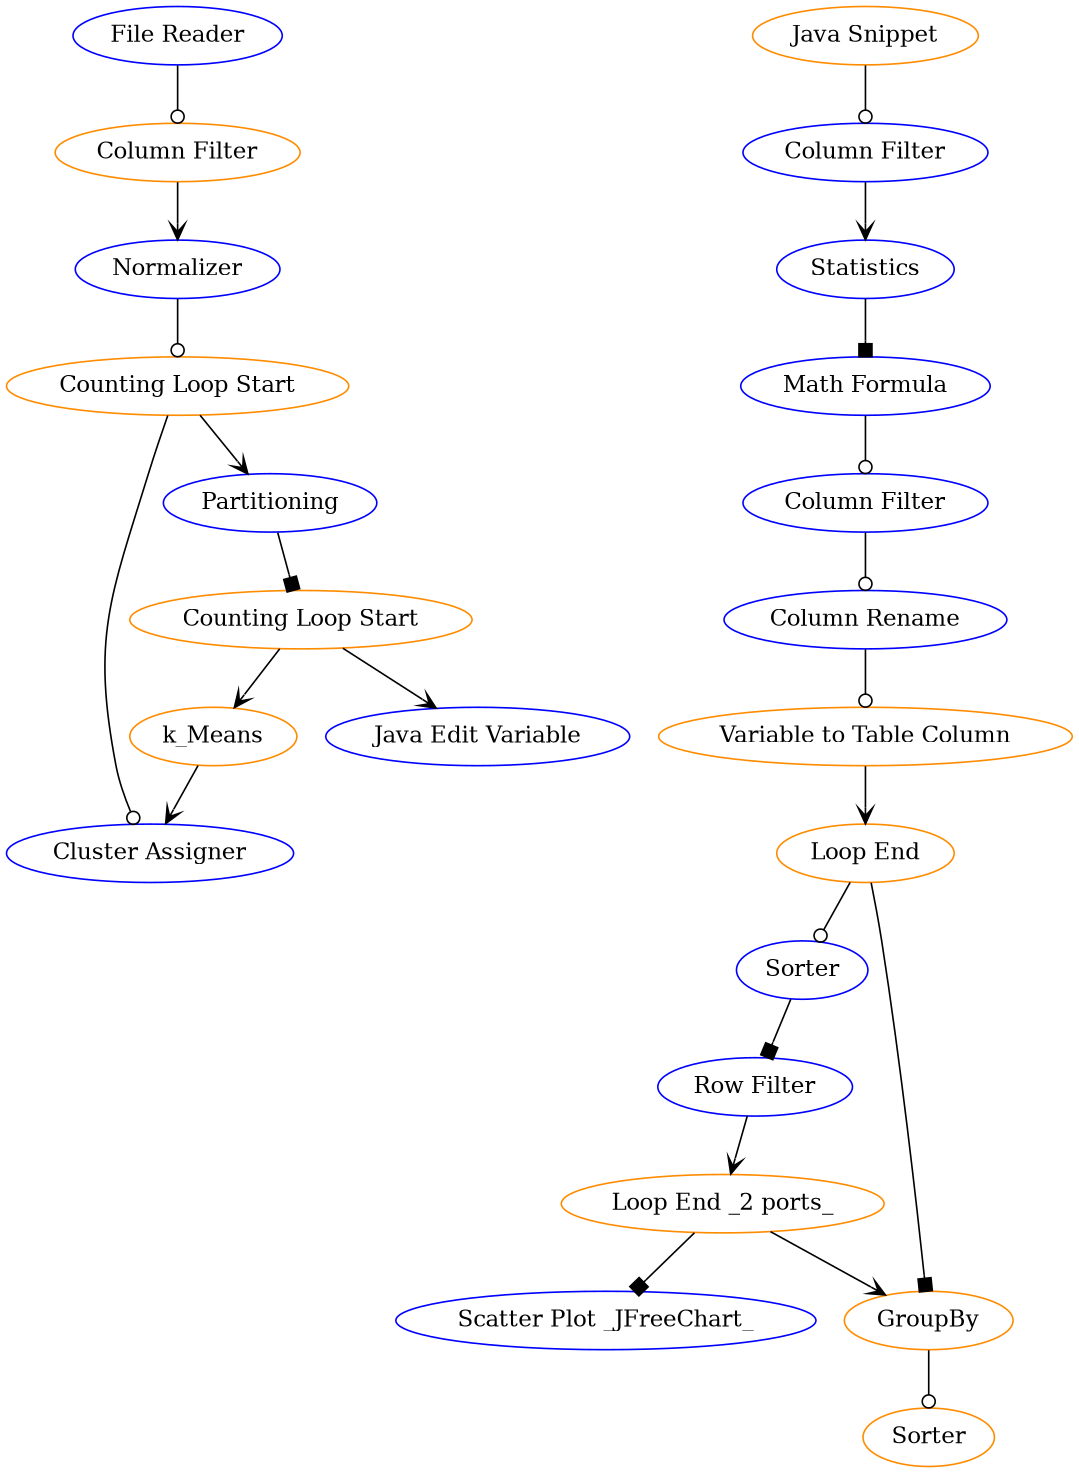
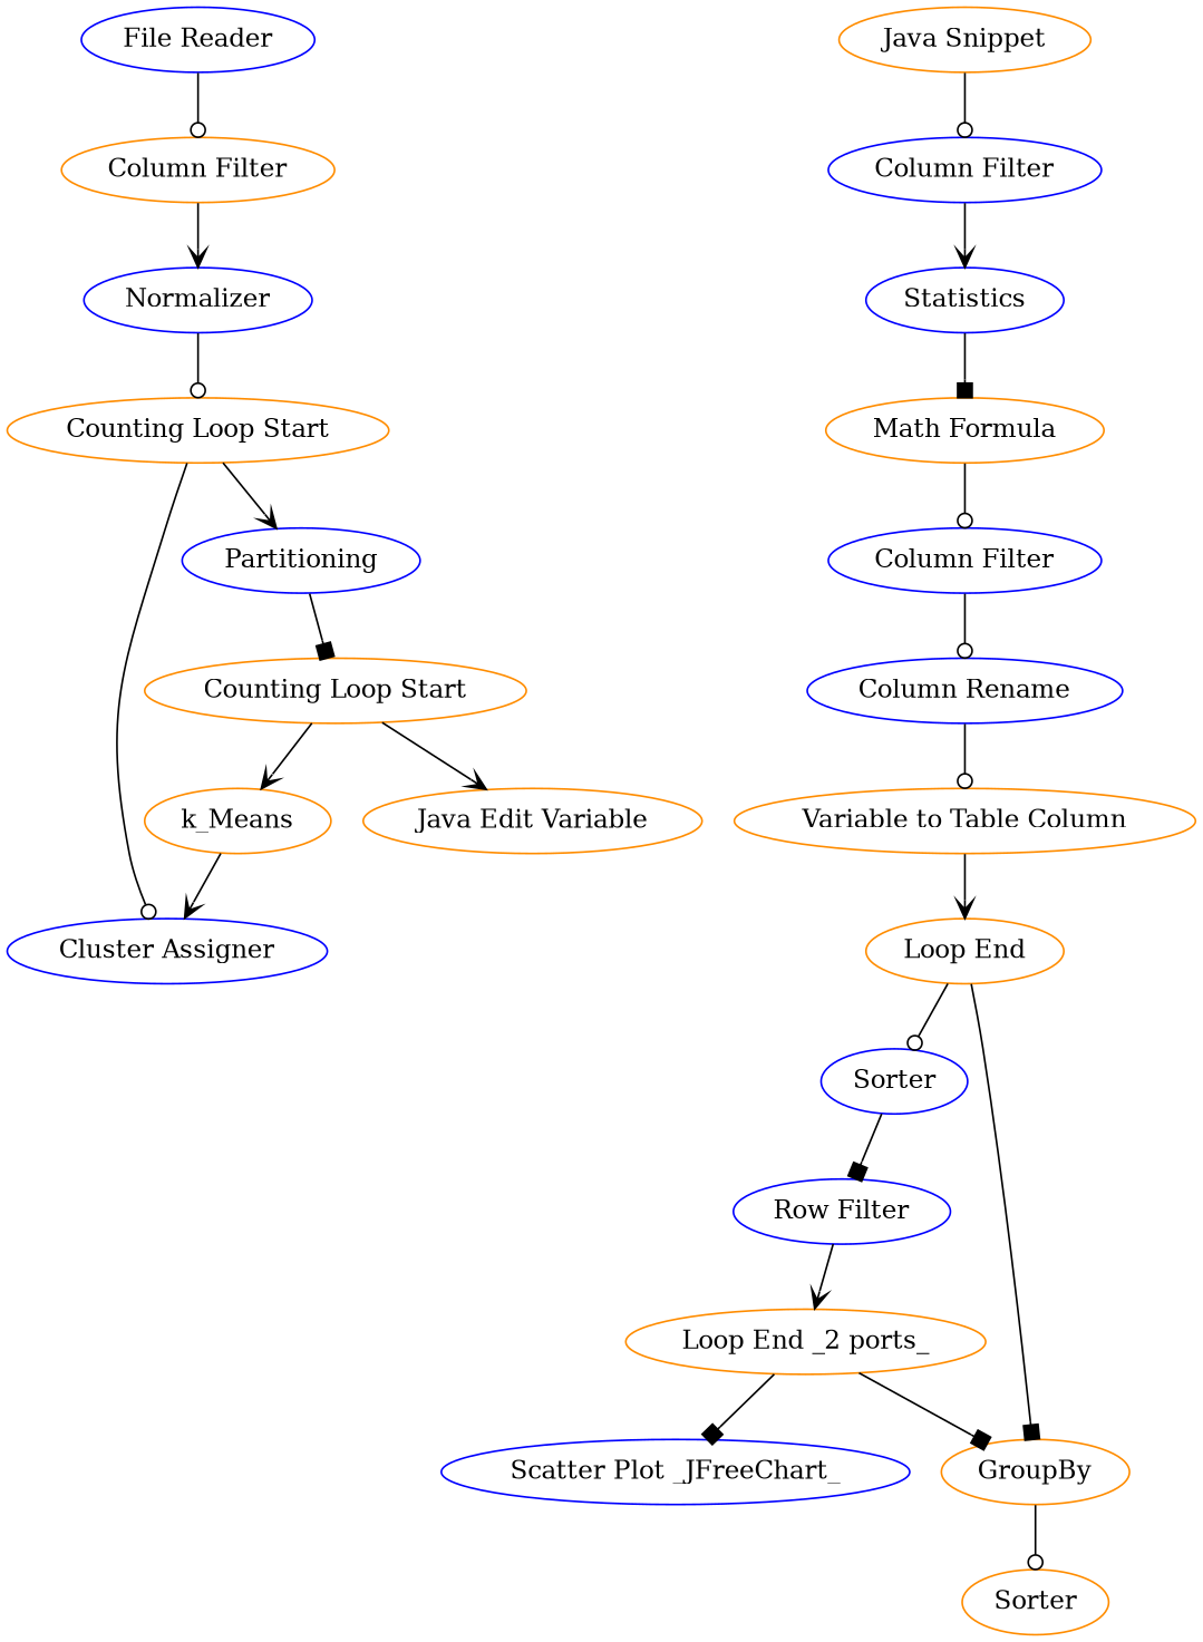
  digraph {
    rankdir=TB
    node [color=blue]
    edge [arrowhead=odot]
    n1 [label="File Reader"]
    n2 [color=darkorange label="Column Filter"]
    n3 [label=Normalizer]
    n4 [color=darkorange label=k_Means]
    n5 [label="Cluster Assigner"]
    n6 [label=Partitioning]
    n7 [color=darkorange label="Counting Loop Start"]
-   n8 [label="Java Edit Variable"]
+   n8 [color=darkorange label="Java Edit Variable"]
    n9 [color=darkorange label="Loop End"]
    n10 [label=Sorter]
    n11 [color=darkorange label=GroupBy]
    n12 [label="Row Filter"]
    n13 [color=darkorange label="Loop End _2 ports_"]
    n14 [label="Scatter Plot _JFreeChart_"]
    n15 [color=darkorange label="Counting Loop Start"]
    n16 [color=darkorange label="Variable to Table Column"]
    n17 [label="Column Filter"]
    n18 [label=Statistics]
-   n19 [label="Math Formula"]
+   n19 [color=darkorange label="Math Formula"]
    n20 [label="Column Filter"]
    n21 [label="Column Rename"]
    n22 [color=darkorange label="Java Snippet"]
    n23 [color=darkorange label=Sorter]
    n1 -> n2
    n2 -> n3 [arrowhead=vee]
    n3 -> n15
    n4 -> n5 [arrowhead=vee]
    n6 -> n7 [arrowhead=box]
    n7 -> n4 [arrowhead=vee]
    n7 -> n8 [arrowhead=vee]
    n9 -> n10
    n9 -> n11 [arrowhead=box]
    n10 -> n12 [arrowhead=box]
    n11 -> n23
    n12 -> n13 [arrowhead=vee]
-   n13 -> n11 [arrowhead=vee]
+   n13 -> n11 [arrowhead=box]
    n13 -> n14 [arrowhead=box]
    n15 -> n5
    n15 -> n6 [arrowhead=vee]
    n16 -> n9 [arrowhead=vee]
    n17 -> n18 [arrowhead=vee]
    n18 -> n19 [arrowhead=box]
    n19 -> n20
    n20 -> n21
    n21 -> n16
    n22 -> n17
  }
